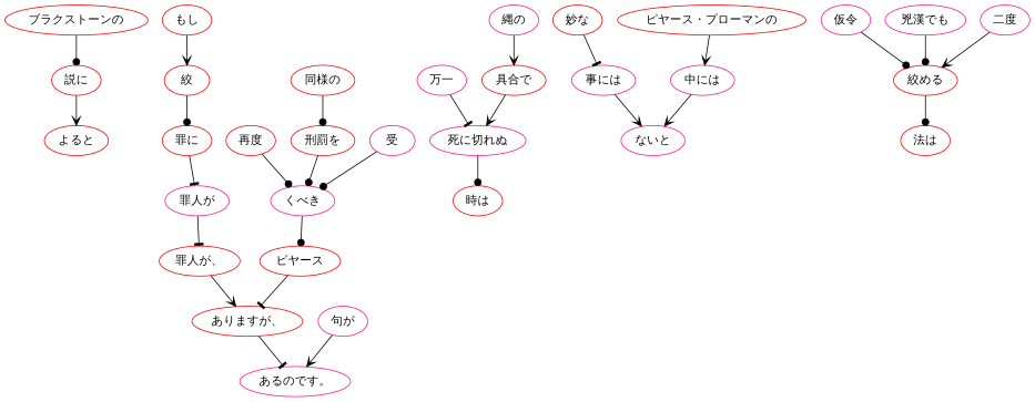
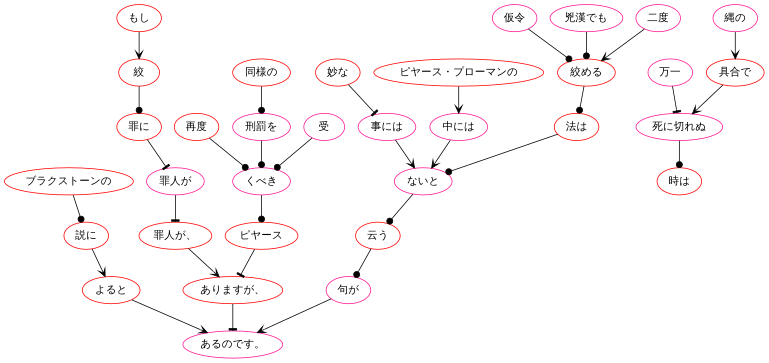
  digraph {
    fontname="DejaVu Sans"
    node [color=red fontname="DejaVu Sans"]
    edge [arrowhead=dot fontname="DejaVu Sans"]
    n1 [label="ブラクストーンの"]
    n2 [label="説に"]
    n3 [label="よると"]
    n4 [color=deeppink label="あるのです。"]
    n5 [label="もし"]
    n6 [label="絞"]
    n7 [label="罪に"]
    n8 [color=deeppink label="罪人が"]
    n9 [label="罪人が、"]
    n10 [label="ありますが、"]
    n11 [color=deeppink label="万一"]
    n12 [color=deeppink label="死に切れぬ"]
    n13 [label="時は"]
    n14 [color=deeppink label="縄の"]
    n15 [label="具合で"]
    n16 [label="再度"]
    n17 [color=deeppink label="くべき"]
    n18 [label="ピヤース"]
    n19 [label="同様の"]
-   n20 [label="刑罰を"]
+   n20 [color=deeppink label="刑罰を"]
    n21 [color=deeppink label="受"]
    n22 [label="妙な"]
    n23 [color=deeppink label="事には"]
    n24 [color=deeppink label="ないと"]
+   n25 [label="云う"]
    n26 [label="ピヤース・プローマンの"]
    n27 [color=deeppink label="中には"]
    n28 [color=deeppink label="仮令"]
    n29 [label="絞める"]
    n30 [label="法は"]
    n31 [color=deeppink label="兇漢でも"]
    n32 [color=deeppink label="二度"]
    n33 [color=deeppink label="句が"]
    n1 -> n2
    n2 -> n3 [arrowhead=vee]
+   n3 -> n4 [arrowhead=vee]
    n5 -> n6 [arrowhead=vee]
    n6 -> n7
    n7 -> n8 [arrowhead=tee]
    n8 -> n9 [arrowhead=tee]
    n9 -> n10 [arrowhead=vee]
    n10 -> n4 [arrowhead=tee]
    n11 -> n12 [arrowhead=tee]
    n12 -> n13
    n14 -> n15 [arrowhead=vee]
    n15 -> n12 [arrowhead=vee]
    n16 -> n17
    n17 -> n18
    n18 -> n10 [arrowhead=tee]
    n19 -> n20
    n20 -> n17
    n21 -> n17
    n22 -> n23 [arrowhead=tee]
    n23 -> n24 [arrowhead=vee]
+   n24 -> n25
+   n25 -> n33
    n26 -> n27 [arrowhead=vee]
    n27 -> n24 [arrowhead=vee]
    n28 -> n29
    n29 -> n30
+   n30 -> n24
    n31 -> n29
    n32 -> n29 [arrowhead=vee]
    n33 -> n4 [arrowhead=vee]
  }
